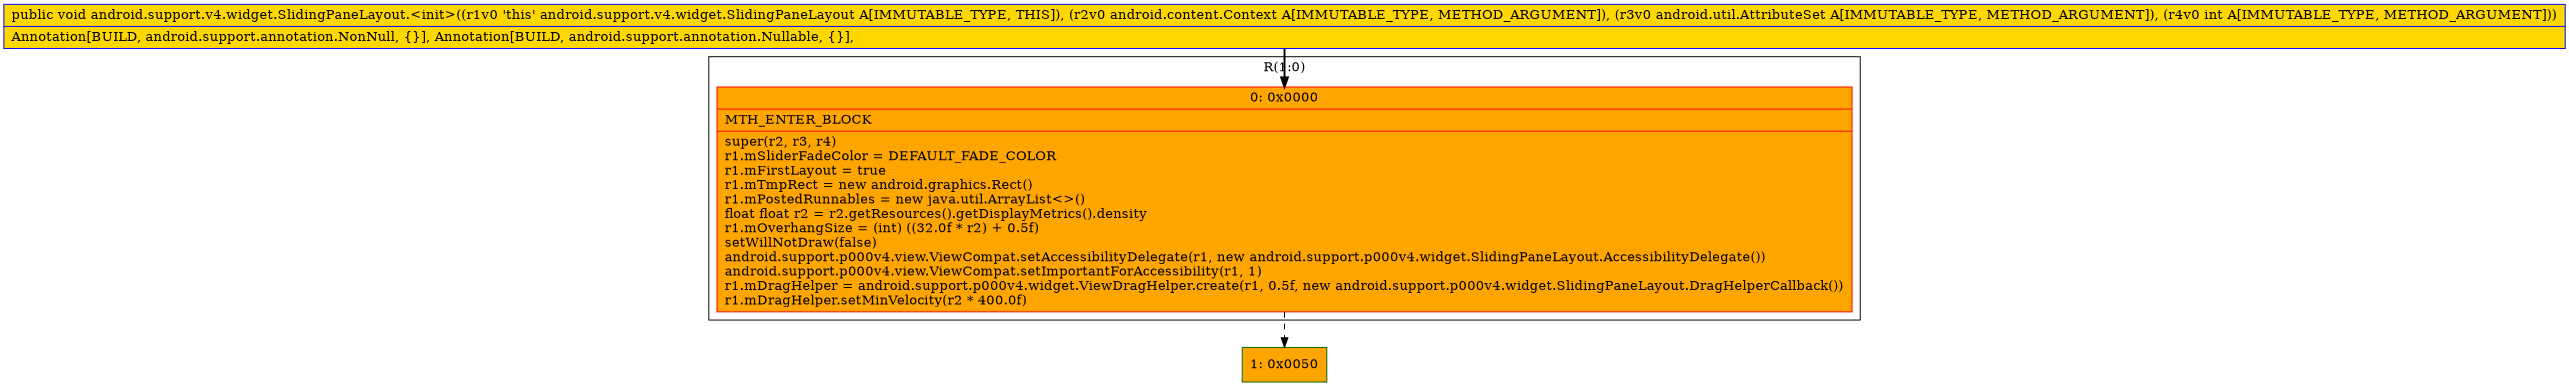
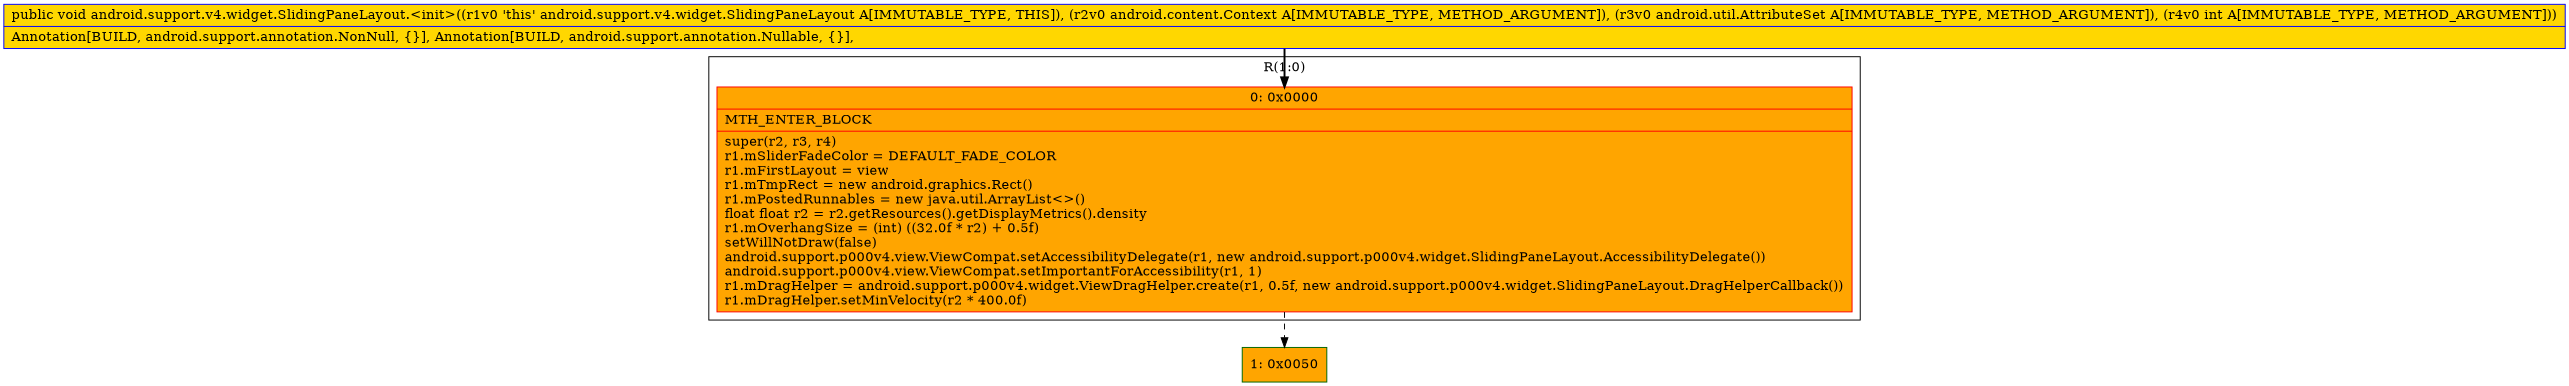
  digraph {
    node [shape=record style=filled fillcolor=orange]
-   n1 [color=red label="{0\:\ 0x0000|MTH_ENTER_BLOCK\l|super(r2, r3, r4)\lr1.mSliderFadeColor = DEFAULT_FADE_COLOR\lr1.mFirstLayout = true\lr1.mTmpRect = new android.graphics.Rect()\lr1.mPostedRunnables = new java.util.ArrayList\<\>()\lfloat float r2 = r2.getResources().getDisplayMetrics().density\lr1.mOverhangSize = (int) ((32.0f * r2) + 0.5f)\lsetWillNotDraw(false)\landroid.support.p000v4.view.ViewCompat.setAccessibilityDelegate(r1, new android.support.p000v4.widget.SlidingPaneLayout.AccessibilityDelegate())\landroid.support.p000v4.view.ViewCompat.setImportantForAccessibility(r1, 1)\lr1.mDragHelper = android.support.p000v4.widget.ViewDragHelper.create(r1, 0.5f, new android.support.p000v4.widget.SlidingPaneLayout.DragHelperCallback())\lr1.mDragHelper.setMinVelocity(r2 * 400.0f)\l}"]
+   n1 [color=red label="{0\:\ 0x0000|MTH_ENTER_BLOCK\l|super(r2, r3, r4)\lr1.mSliderFadeColor = DEFAULT_FADE_COLOR\lr1.mFirstLayout = view\lr1.mTmpRect = new android.graphics.Rect()\lr1.mPostedRunnables = new java.util.ArrayList\<\>()\lfloat float r2 = r2.getResources().getDisplayMetrics().density\lr1.mOverhangSize = (int) ((32.0f * r2) + 0.5f)\lsetWillNotDraw(false)\landroid.support.p000v4.view.ViewCompat.setAccessibilityDelegate(r1, new android.support.p000v4.widget.SlidingPaneLayout.AccessibilityDelegate())\landroid.support.p000v4.view.ViewCompat.setImportantForAccessibility(r1, 1)\lr1.mDragHelper = android.support.p000v4.widget.ViewDragHelper.create(r1, 0.5f, new android.support.p000v4.widget.SlidingPaneLayout.DragHelperCallback())\lr1.mDragHelper.setMinVelocity(r2 * 400.0f)\l}"]
    n2 [color=darkgreen label="{1\:\ 0x0050}"]
    n3 [label="{public void android.support.v4.widget.SlidingPaneLayout.\<init\>((r1v0 'this' android.support.v4.widget.SlidingPaneLayout A[IMMUTABLE_TYPE, THIS]), (r2v0 android.content.Context A[IMMUTABLE_TYPE, METHOD_ARGUMENT]), (r3v0 android.util.AttributeSet A[IMMUTABLE_TYPE, METHOD_ARGUMENT]), (r4v0 int A[IMMUTABLE_TYPE, METHOD_ARGUMENT]))  | Annotation[BUILD, android.support.annotation.NonNull, \{\}], Annotation[BUILD, android.support.annotation.Nullable, \{\}], \l}" fillcolor=gold color=blue]
    subgraph cluster_1 {
      label="R(1:0)"
      n1
    }
    n1 -> n2 [style=dashed]
    n3 -> n1 [style=bold]
  }
